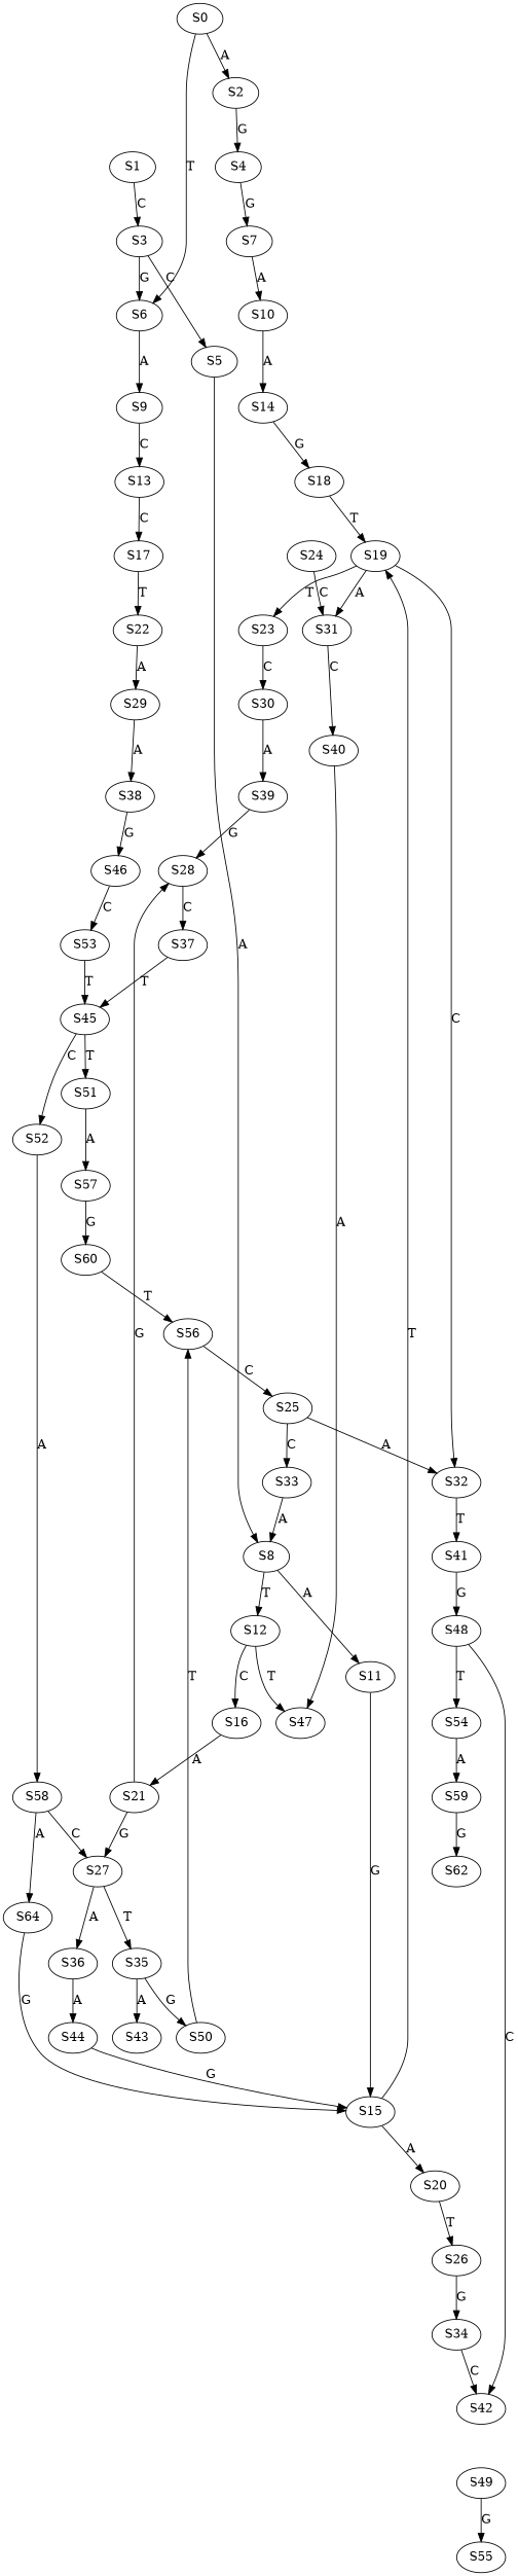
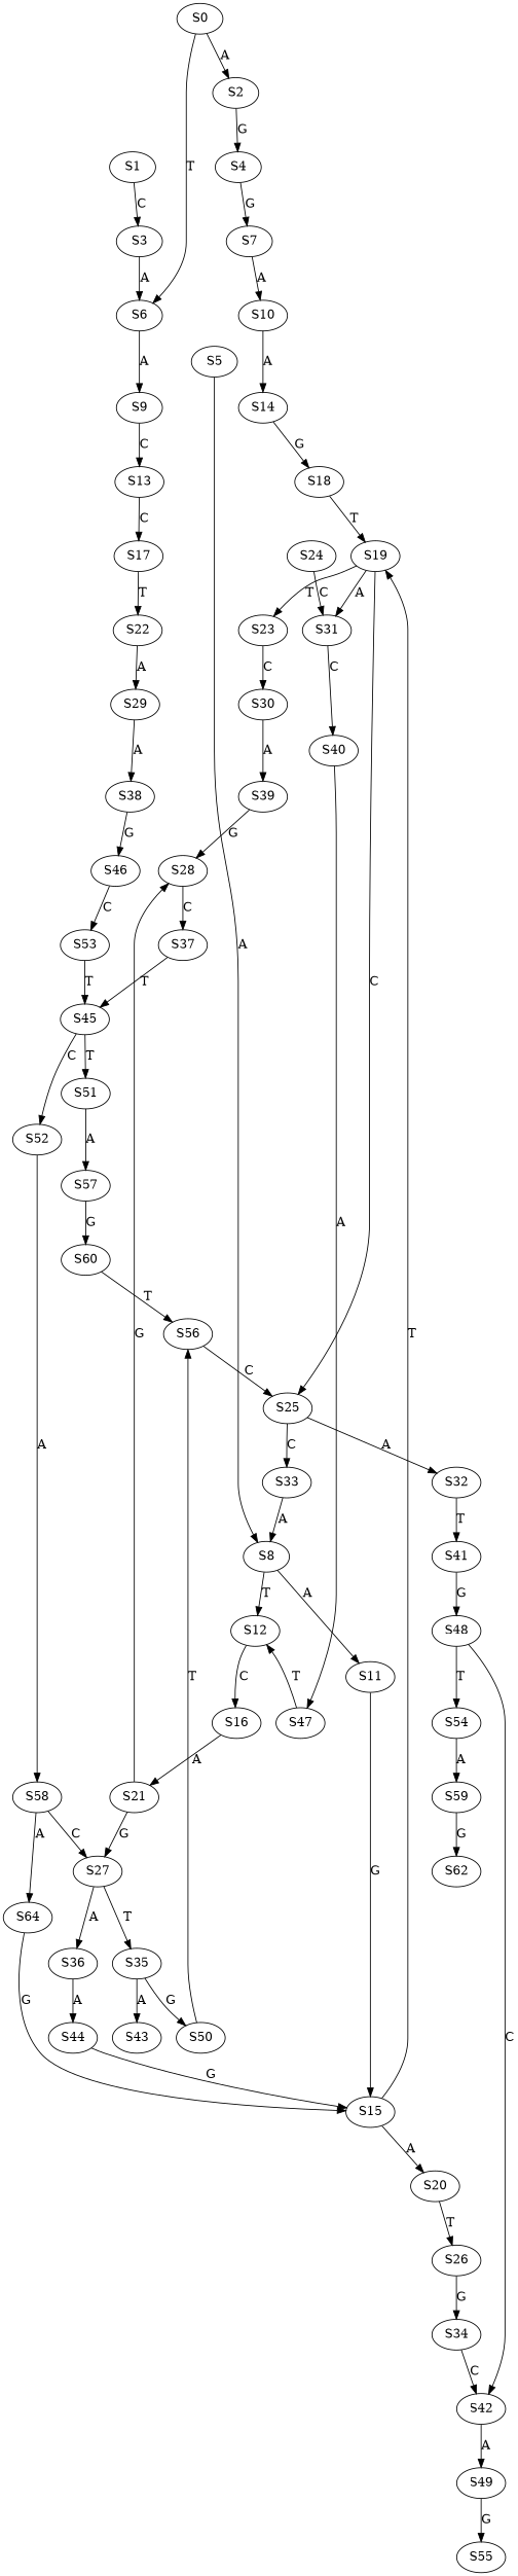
  strict digraph {
    S0
    S2
    S6
    S1
    S3
    S4
    S5
    S7
    S8
    S9
    S10
    S11
    S12
    S13
    S14
    S15
    S16
    S17
    S18
    S19
    S20
    S21
    S22
    S23
    S25
    S31
    S26
    S27
    S28
    S29
    S30
    S24
    S32
    S33
    S34
    S35
    S36
    S37
    S38
    S39
    S40
    S41
    S42
    S43
    S50
    S44
    S45
    S46
    S47
    S48
    S49
    S51
    S52
    S53
    S54
    S55
    S56
    S57
    S58
    S59
    S60
    n62 [label=S64]
    S62
    S0 -> S2 [label=A]
    S0 -> S6 [label=T]
    S2 -> S4 [label=G]
    S6 -> S9 [label=A]
    S1 -> S3 [label=C]
-   S3 -> S6 [label=G]
-   S3 -> S5 [label=C]
+   S3 -> S6 [label=A]
    S4 -> S7 [label=G]
    S5 -> S8 [label=A]
    S7 -> S10 [label=A]
    S8 -> S11 [label=A]
    S8 -> S12 [label=T]
    S9 -> S13 [label=C]
    S10 -> S14 [label=A]
    S11 -> S15 [label=G]
    S12 -> S16 [label=C]
    S13 -> S17 [label=C]
    S14 -> S18 [label=G]
    S15 -> S19 [label=T]
    S15 -> S20 [label=A]
    S16 -> S21 [label=A]
    S17 -> S22 [label=T]
    S18 -> S19 [label=T]
    S19 -> S23 [label=T]
-   S19 -> S32 [label=C]
+   S19 -> S25 [label=C]
    S19 -> S31 [label=A]
    S20 -> S26 [label=T]
    S21 -> S27 [label=G]
    S21 -> S28 [label=G]
    S22 -> S29 [label=A]
    S23 -> S30 [label=C]
    S25 -> S32 [label=A]
    S25 -> S33 [label=C]
    S31 -> S40 [label=C]
    S26 -> S34 [label=G]
    S27 -> S35 [label=T]
    S27 -> S36 [label=A]
    S28 -> S37 [label=C]
    S29 -> S38 [label=A]
    S30 -> S39 [label=A]
    S24 -> S31 [label=C]
    S32 -> S41 [label=T]
    S33 -> S8 [label=A]
    S34 -> S42 [label=C]
    S35 -> S43 [label=A]
    S35 -> S50 [label=G]
    S36 -> S44 [label=A]
    S37 -> S45 [label=T]
    S38 -> S46 [label=G]
    S39 -> S28 [label=G]
    S40 -> S47 [label=A]
    S41 -> S48 [label=G]
+   S42 -> S49 [label=A]
    S50 -> S56 [label=T]
    S44 -> S15 [label=G]
    S45 -> S51 [label=T]
    S45 -> S52 [label=C]
    S46 -> S53 [label=C]
-   S12 -> S47 [label=T]
+   S47 -> S12 [label=T]
    S48 -> S42 [label=C]
    S48 -> S54 [label=T]
    S49 -> S55 [label=G]
    S51 -> S57 [label=A]
    S52 -> S58 [label=A]
    S53 -> S45 [label=T]
    S54 -> S59 [label=A]
    S56 -> S25 [label=C]
    S57 -> S60 [label=G]
    S58 -> S27 [label=C]
    S58 -> n62 [label=A]
    S59 -> S62 [label=G]
    S60 -> S56 [label=T]
    n62 -> S15 [label=G]
  }
